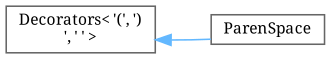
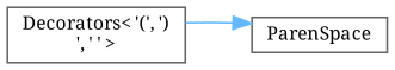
  digraph {
    rankdir=LR
    fontname="Noto Serif"
    node [color=grey40 fillcolor=white fontname="Noto Serif" fontsize=10 shape=box style=filled]
    n1 [height=0.2 label="Decorators\< '(', ')\l', ' ' \>" width=0.4]
    n2 [height=0.2 label=ParenSpace width=0.4]
-   n1 -> n2 [color=steelblue1 dir=back fontname="Noto Serif" fontsize=10 labelfontname=Helvetica labelfontsize=10 style=solid]
+   n2 -> n1 [color=steelblue1 dir=back fontname="Noto Serif" fontsize=10 labelfontname=Helvetica labelfontsize=10 style=solid]
  }
